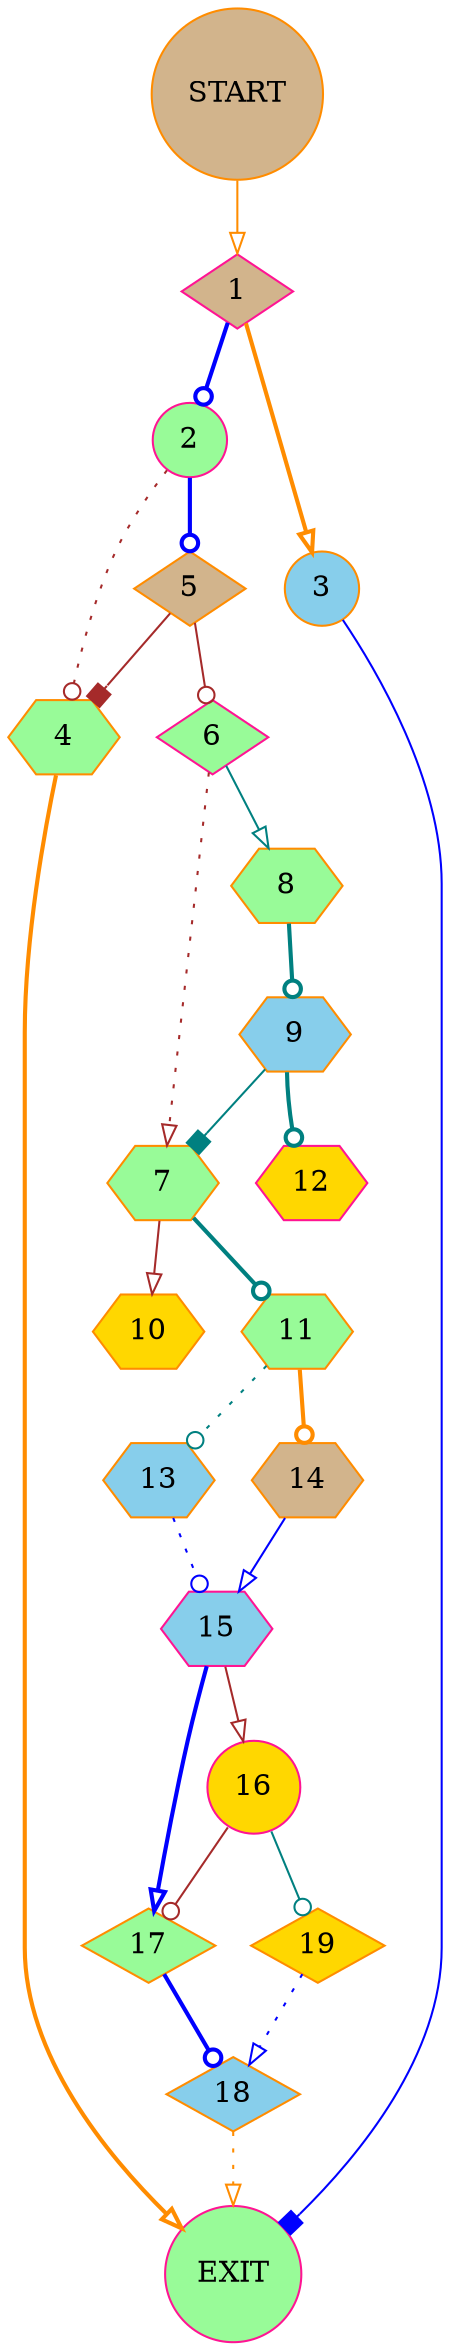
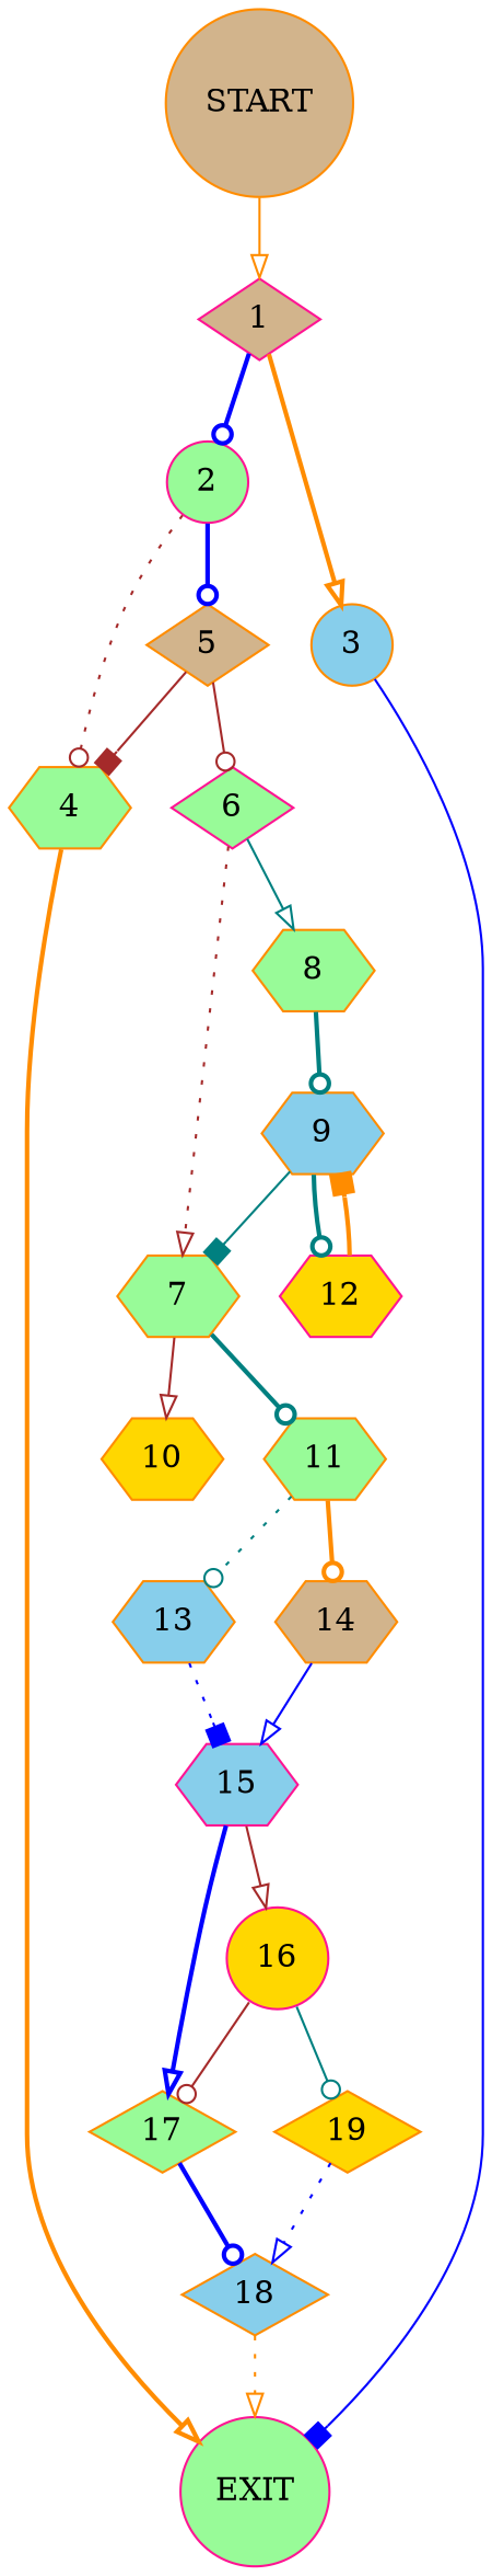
  digraph {
    node [color=darkorange fillcolor=palegreen shape=hexagon style=filled]
    edge [arrowhead=odot color=blue style=solid]
    n1 [fillcolor=tan label=START shape=circle]
    1 [color=deeppink fillcolor=tan shape=diamond]
    2 [color=deeppink shape=circle]
    3 [fillcolor=skyblue shape=circle]
    n5 [color=deeppink label=EXIT shape=circle]
    4
    5 [fillcolor=tan shape=diamond]
    6 [color=deeppink shape=diamond]
    7
    8
    10 [fillcolor=gold]
    11
    9 [fillcolor=skyblue]
    13 [fillcolor=skyblue]
    14 [fillcolor=tan]
    12 [color=deeppink fillcolor=gold]
    15 [color=deeppink fillcolor=skyblue]
    16 [color=deeppink fillcolor=gold shape=circle]
    17 [shape=diamond]
    19 [fillcolor=gold shape=diamond]
    18 [fillcolor=skyblue shape=diamond]
    n1 -> 1 [arrowhead=onormal color=darkorange]
    1 -> 2 [style=bold]
    1 -> 3 [arrowhead=onormal color=darkorange style=bold]
    2 -> 4 [color=brown style=dotted]
    2 -> 5 [style=bold]
    3 -> n5 [arrowhead=box]
    4 -> n5 [arrowhead=onormal color=darkorange style=bold]
    5 -> 4 [arrowhead=box color=brown]
    5 -> 6 [color=brown]
    6 -> 7 [arrowhead=onormal color=brown style=dotted]
    6 -> 8 [arrowhead=onormal color=teal]
    7 -> 10 [arrowhead=onormal color=brown]
    7 -> 11 [color=teal style=bold]
    8 -> 9 [color=teal style=bold]
    11 -> 13 [color=teal style=dotted]
    11 -> 14 [color=darkorange style=bold]
    9 -> 7 [arrowhead=box color=teal]
    9 -> 12 [color=teal style=bold]
-   13 -> 15 [style=dotted]
+   13 -> 15 [arrowhead=box style=dotted]
    14 -> 15 [arrowhead=onormal]
+   12 -> 9 [arrowhead=box color=darkorange style=bold]
    15 -> 16 [arrowhead=onormal color=brown]
    15 -> 17 [arrowhead=onormal style=bold]
    16 -> 17 [color=brown]
    16 -> 19 [color=teal]
    17 -> 18 [style=bold]
    19 -> 18 [arrowhead=onormal style=dotted]
    18 -> n5 [arrowhead=onormal color=darkorange style=dotted]
  }
